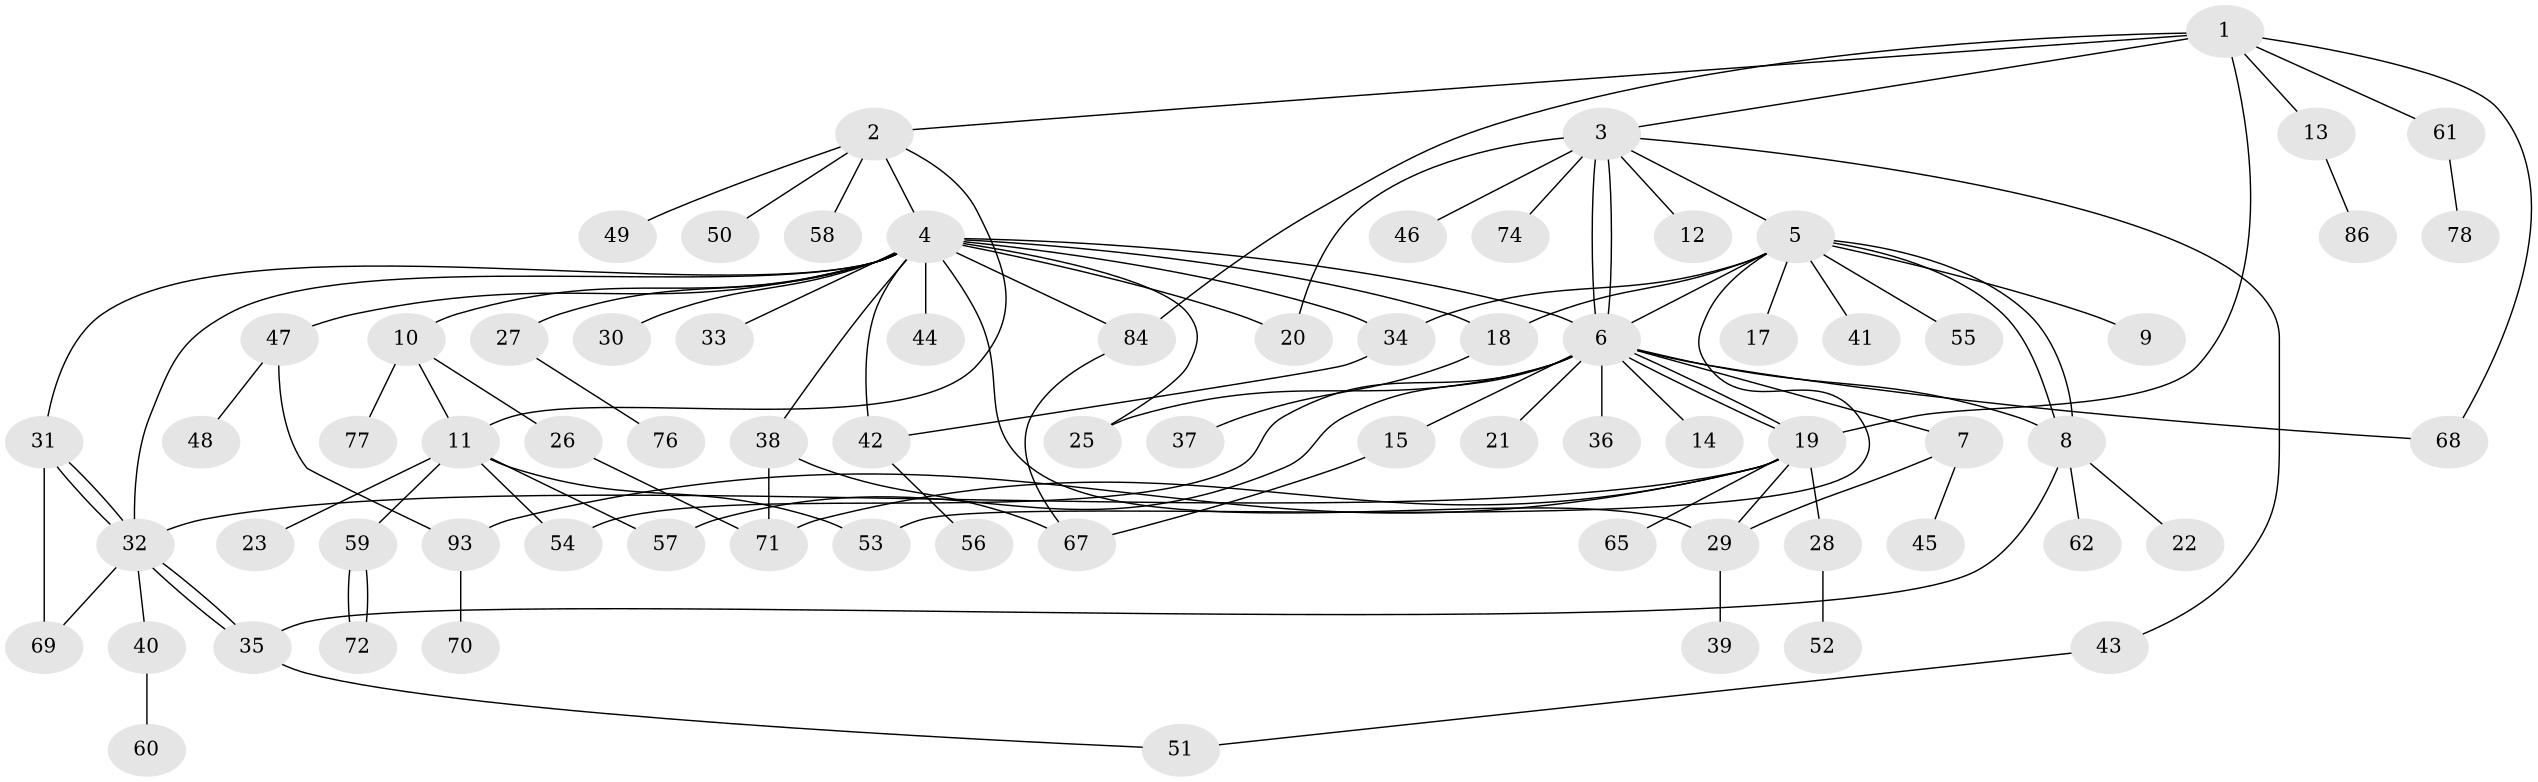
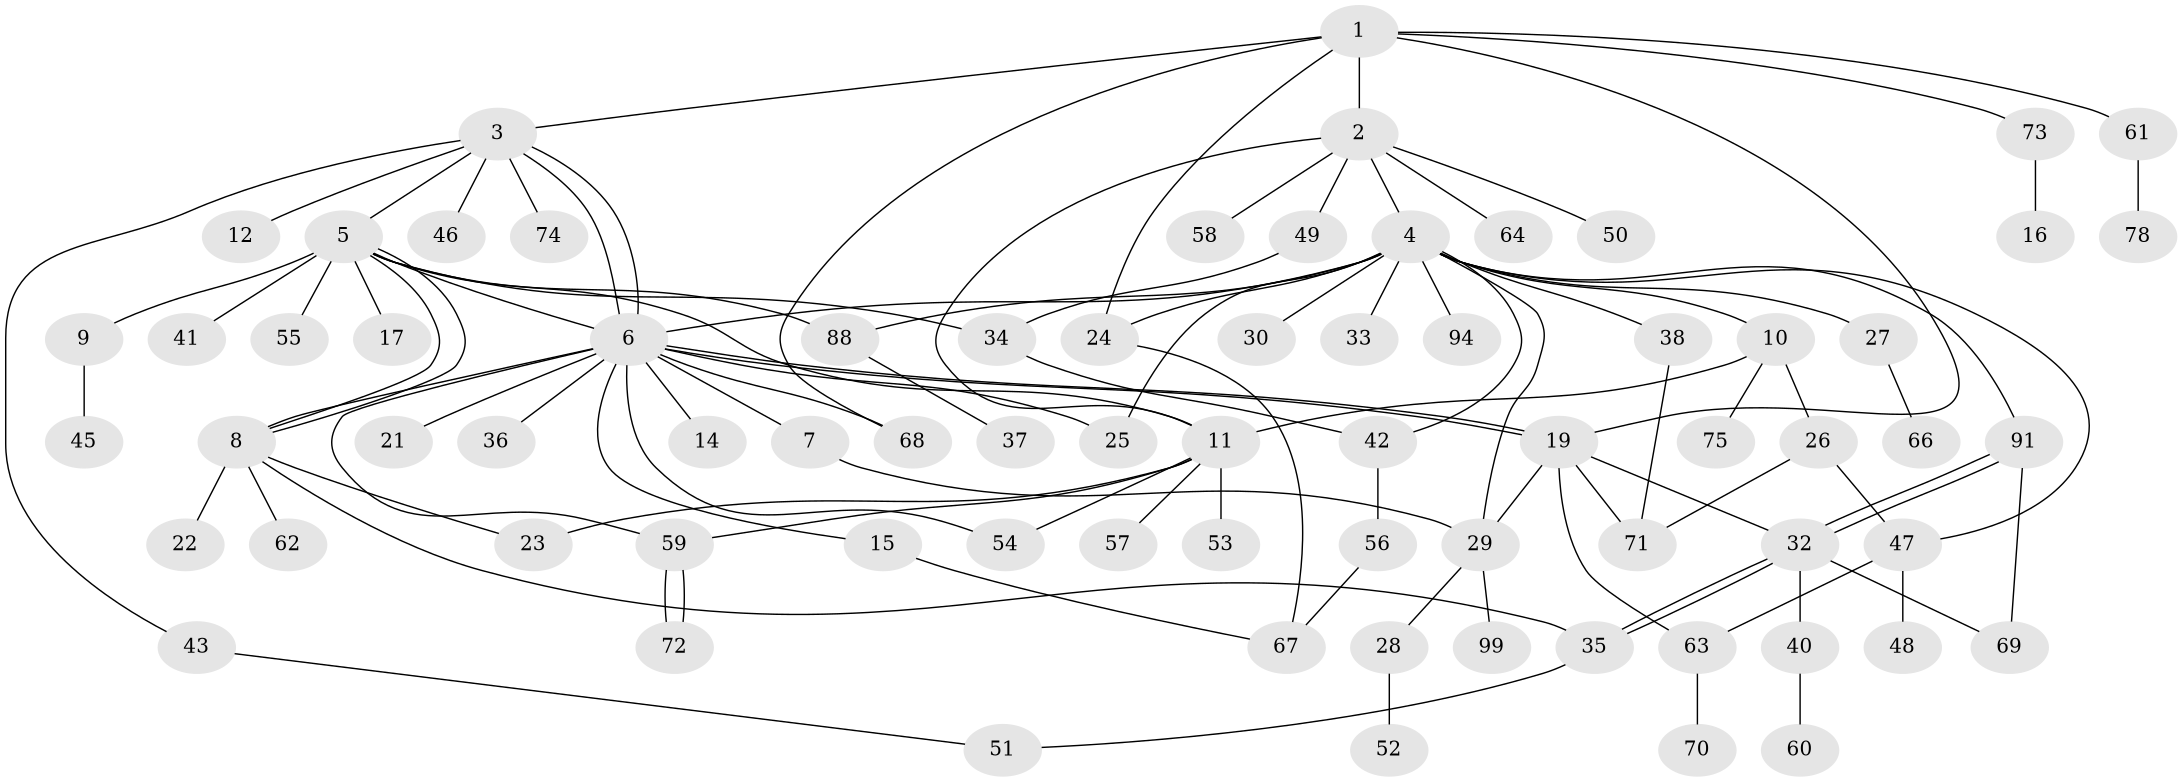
  graph {
    node [color=gray90 style=filled]
    1
    2
    3
-   13
+   13 [label=73]
    19
-   24 [label=84]
+   24
    61
    68
    4
    11
    49
    50
    58
+   64
    5
    6
    12
-   20
    43
    46
    74
-   16 [label=86]
+   16
    29
    32
    28
-   63 [label=93]
-   65
+   63
    71
    67
    n30 [label=78]
    10
-   18
+   18 [label=88]
    25
    27
    30
-   31
+   31 [label=91]
    33
    34
    38
    42
-   44
+   44 [label=94]
    47
    54
    59
    23
    53
    57
    8
    9
    17
    41
    55
    7
    14
    15
    21
    36
    51
    26
-   75 [label=77]
+   75
    37
-   66 [label=76]
-   39
+   66
+   39 [label=99]
    69
    35
    40
    56
    48
    22
    62
    45
    72
    52
    70
    60
    1 -- 2
    1 -- 3
    1 -- 13
    1 -- 19
    1 -- 24
    1 -- 61
    1 -- 68
    2 -- 4
    2 -- 11
    2 -- 49
    2 -- 50
    2 -- 58
+   2 -- 64
    3 -- 5
    3 -- 6
    3 -- 6
    3 -- 12
-   3 -- 20
    3 -- 43
    3 -- 46
    3 -- 74
    13 -- 16
    19 -- 29
    19 -- 32
-   19 -- 28
+   29 -- 28
    19 -- 63
-   19 -- 65
    19 -- 71
    24 -- 67
    61 -- n30
    4 -- 24
    4 -- 6
-   4 -- 20
    4 -- 29
-   4 -- 32
    4 -- 10
    4 -- 18
    4 -- 25
    4 -- 27
    4 -- 30
    4 -- 31
    4 -- 33
-   4 -- 34
+   49 -- 34
    4 -- 38
    4 -- 42
    4 -- 44
    4 -- 47
    11 -- 54
    11 -- 59
    11 -- 23
    11 -- 53
    11 -- 57
-   5 -- 53
+   5 -- 11
    5 -- 6
    5 -- 18
    5 -- 34
    5 -- 8
    5 -- 8
    5 -- 9
    5 -- 17
    5 -- 41
    5 -- 55
    6 -- 19
    6 -- 19
    6 -- 68
    6 -- 25
    6 -- 54
-   6 -- 57
+   6 -- 59
    6 -- 8
    6 -- 7
    6 -- 14
    6 -- 15
    6 -- 21
    6 -- 36
    43 -- 51
    29 -- 39
    32 -- 69
    32 -- 35
    32 -- 35
    32 -- 40
    28 -- 52
    63 -- 70
    10 -- 11
    10 -- 26
    10 -- 75
    18 -- 37
    27 -- 66
    31 -- 32
    31 -- 32
    31 -- 69
    34 -- 42
    38 -- 71
-   38 -- 67
+   56 -- 67
    42 -- 56
    47 -- 63
    47 -- 48
    59 -- 72
    59 -- 72
+   8 -- 23
    8 -- 35
    8 -- 22
    8 -- 62
    7 -- 29
-   7 -- 45
+   9 -- 45
    15 -- 67
    26 -- 71
+   26 -- 47
    35 -- 51
    40 -- 60
  }
